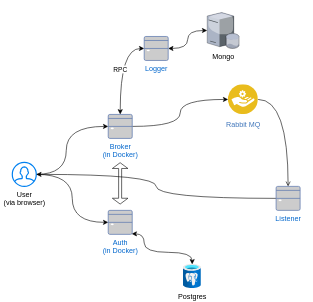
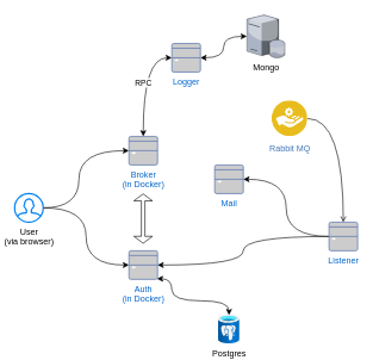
  <mxCell id="0" />
  <mxCell id="1" parent="0" />
  <mxCell id="2" style="edgeStyle=orthogonalEdgeStyle;rounded=0;orthogonalLoop=1;jettySize=auto;html=1;entryX=0;entryY=0.5;entryDx=0;entryDy=0;entryPerimeter=0;curved=1;" edge="1" parent="1" source="4" target="9"><mxGeometry relative="1" as="geometry"><Array as="points"><mxPoint x="110" y="290" /><mxPoint x="110" y="210" /></Array></mxGeometry></mxCell>
  <mxCell id="3" style="edgeStyle=orthogonalEdgeStyle;curved=1;rounded=0;orthogonalLoop=1;jettySize=auto;html=1;entryX=0;entryY=0.5;entryDx=0;entryDy=0;entryPerimeter=0;" edge="1" parent="1" source="4" target="6"><mxGeometry relative="1" as="geometry" /></mxCell>
  <mxCell id="4" value="User&lt;br&gt;(via browser)" style="html=1;verticalLabelPosition=bottom;align=center;labelBackgroundColor=#ffffff;verticalAlign=top;strokeWidth=2;strokeColor=#0080F0;shadow=0;dashed=0;shape=mxgraph.ios7.icons.user;" vertex="1" parent="1"><mxGeometry x="20" y="270" width="40" height="40" as="geometry" /></mxCell>
  <mxCell id="5" style="edgeStyle=orthogonalEdgeStyle;curved=1;rounded=0;orthogonalLoop=1;jettySize=auto;html=1;exitX=0.98;exitY=0.98;exitDx=0;exitDy=0;exitPerimeter=0;startArrow=classic;startFill=1;" edge="1" parent="1" source="6" target="19"><mxGeometry relative="1" as="geometry"><mxPoint x="300" y="420" as="targetPoint" /><Array as="points"><mxPoint x="240" y="389" /><mxPoint x="240" y="420" /></Array></mxGeometry></mxCell>
  <mxCell id="6" value="Auth&lt;br&gt;(in Docker)" style="fontColor=#0066CC;verticalAlign=top;verticalLabelPosition=bottom;labelPosition=center;align=center;html=1;outlineConnect=0;fillColor=#CCCCCC;strokeColor=#6881B3;gradientColor=none;gradientDirection=north;strokeWidth=2;shape=mxgraph.networks.desktop_pc;" vertex="1" parent="1"><mxGeometry x="180" y="350" width="40" height="40" as="geometry" /></mxCell>
  <mxCell id="7" value="RPC" style="edgeStyle=orthogonalEdgeStyle;curved=1;rounded=0;orthogonalLoop=1;jettySize=auto;html=1;entryX=0;entryY=0.5;entryDx=0;entryDy=0;entryPerimeter=0;startArrow=classic;startFill=1;" edge="1" parent="1" source="9" target="18"><mxGeometry relative="1" as="geometry"><Array as="points"><mxPoint x="200" y="80" /></Array></mxGeometry></mxCell>
- <mxCell id="8" style="edgeStyle=orthogonalEdgeStyle;curved=1;rounded=0;orthogonalLoop=1;jettySize=auto;html=1;startArrow=none;startFill=0;endArrow=classic;endFill=1;" edge="1" parent="1" source="9" target="16"><mxGeometry relative="1" as="geometry" /></mxCell>
  <mxCell id="9" value="Broker&lt;br&gt;(in Docker)" style="fontColor=#0066CC;verticalAlign=top;verticalLabelPosition=bottom;labelPosition=center;align=center;html=1;outlineConnect=0;fillColor=#CCCCCC;strokeColor=#6881B3;gradientColor=none;gradientDirection=north;strokeWidth=2;shape=mxgraph.networks.desktop_pc;" vertex="1" parent="1"><mxGeometry x="180" y="190" width="40" height="40" as="geometry" /></mxCell>
  <mxCell id="10" value="" style="shape=flexArrow;endArrow=classic;startArrow=classic;html=1;rounded=0;curved=1;width=5;endSize=2.892;startSize=2.892;" edge="1" parent="1"><mxGeometry width="100" height="100" relative="1" as="geometry"><mxPoint x="199.86" y="340" as="sourcePoint" /><mxPoint x="199.86" y="270" as="targetPoint" /></mxGeometry></mxCell>
- <mxCell id="13" style="edgeStyle=orthogonalEdgeStyle;curved=1;rounded=0;orthogonalLoop=1;jettySize=auto;html=1;startArrow=none;startFill=0;endArrow=classic;endFill=1;" edge="1" parent="1" source="14" target="4"><mxGeometry relative="1" as="geometry" /></mxCell>
+ <mxCell id="11" value="Mail" style="fontColor=#0066CC;verticalAlign=top;verticalLabelPosition=bottom;labelPosition=center;align=center;html=1;outlineConnect=0;fillColor=#CCCCCC;strokeColor=#6881B3;gradientColor=none;gradientDirection=north;strokeWidth=2;shape=mxgraph.networks.desktop_pc;" vertex="1" parent="1"><mxGeometry x="300" y="230" width="40" height="40" as="geometry" /></mxCell>
+ <mxCell id="12" style="edgeStyle=orthogonalEdgeStyle;curved=1;rounded=0;orthogonalLoop=1;jettySize=auto;html=1;entryX=1;entryY=0.5;entryDx=0;entryDy=0;entryPerimeter=0;startArrow=none;startFill=0;endArrow=classic;endFill=1;" edge="1" parent="1" source="14" target="11"><mxGeometry relative="1" as="geometry" /></mxCell>
+ <mxCell id="13" style="edgeStyle=orthogonalEdgeStyle;curved=1;rounded=0;orthogonalLoop=1;jettySize=auto;html=1;entryX=1;entryY=0.5;entryDx=0;entryDy=0;entryPerimeter=0;startArrow=none;startFill=0;endArrow=classic;endFill=1;" edge="1" parent="1" source="14" target="6"><mxGeometry relative="1" as="geometry" /></mxCell>
  <mxCell id="14" value="Listener" style="fontColor=#0066CC;verticalAlign=top;verticalLabelPosition=bottom;labelPosition=center;align=center;html=1;outlineConnect=0;fillColor=#CCCCCC;strokeColor=#6881B3;gradientColor=none;gradientDirection=north;strokeWidth=2;shape=mxgraph.networks.desktop_pc;" vertex="1" parent="1"><mxGeometry x="460" y="310" width="40" height="40" as="geometry" /></mxCell>
  <mxCell id="15" style="edgeStyle=orthogonalEdgeStyle;curved=1;rounded=0;orthogonalLoop=1;jettySize=auto;html=1;entryX=0.5;entryY=0;entryDx=0;entryDy=0;entryPerimeter=0;startArrow=none;startFill=0;endArrow=open;endFill=1;" edge="1" parent="1" source="16" target="14"><mxGeometry relative="1" as="geometry" /></mxCell>
  <mxCell id="16" value="Rabbit MQ" style="aspect=fixed;perimeter=ellipsePerimeter;html=1;align=center;shadow=0;dashed=0;fontColor=#4277BB;labelBackgroundColor=#ffffff;fontSize=12;spacingTop=3;image;image=img/lib/ibm/applications/service_broker.svg;" vertex="1" parent="1"><mxGeometry x="380" y="140" width="50" height="50" as="geometry" /></mxCell>
  <mxCell id="17" style="edgeStyle=orthogonalEdgeStyle;curved=1;rounded=0;orthogonalLoop=1;jettySize=auto;html=1;startArrow=classic;startFill=1;" edge="1" parent="1" source="18" target="20"><mxGeometry relative="1" as="geometry" /></mxCell>
  <mxCell id="18" value="Logger" style="fontColor=#0066CC;verticalAlign=top;verticalLabelPosition=bottom;labelPosition=center;align=center;html=1;outlineConnect=0;fillColor=#CCCCCC;strokeColor=#6881B3;gradientColor=none;gradientDirection=north;strokeWidth=2;shape=mxgraph.networks.desktop_pc;" vertex="1" parent="1"><mxGeometry x="240" y="60" width="40" height="40" as="geometry" /></mxCell>
  <mxCell id="19" value="Postgres" style="aspect=fixed;html=1;points=[];align=center;image;fontSize=12;image=img/lib/azure2/databases/Azure_Database_PostgreSQL_Server.svg;" vertex="1" parent="1"><mxGeometry x="305" y="440" width="30" height="40" as="geometry" /></mxCell>
  <mxCell id="20" value="Mongo" style="verticalLabelPosition=bottom;sketch=0;aspect=fixed;html=1;verticalAlign=top;strokeColor=none;align=center;outlineConnect=0;shape=mxgraph.citrix.database_server;" vertex="1" parent="1"><mxGeometry x="345" y="20" width="53.34" height="60" as="geometry" /></mxCell>
